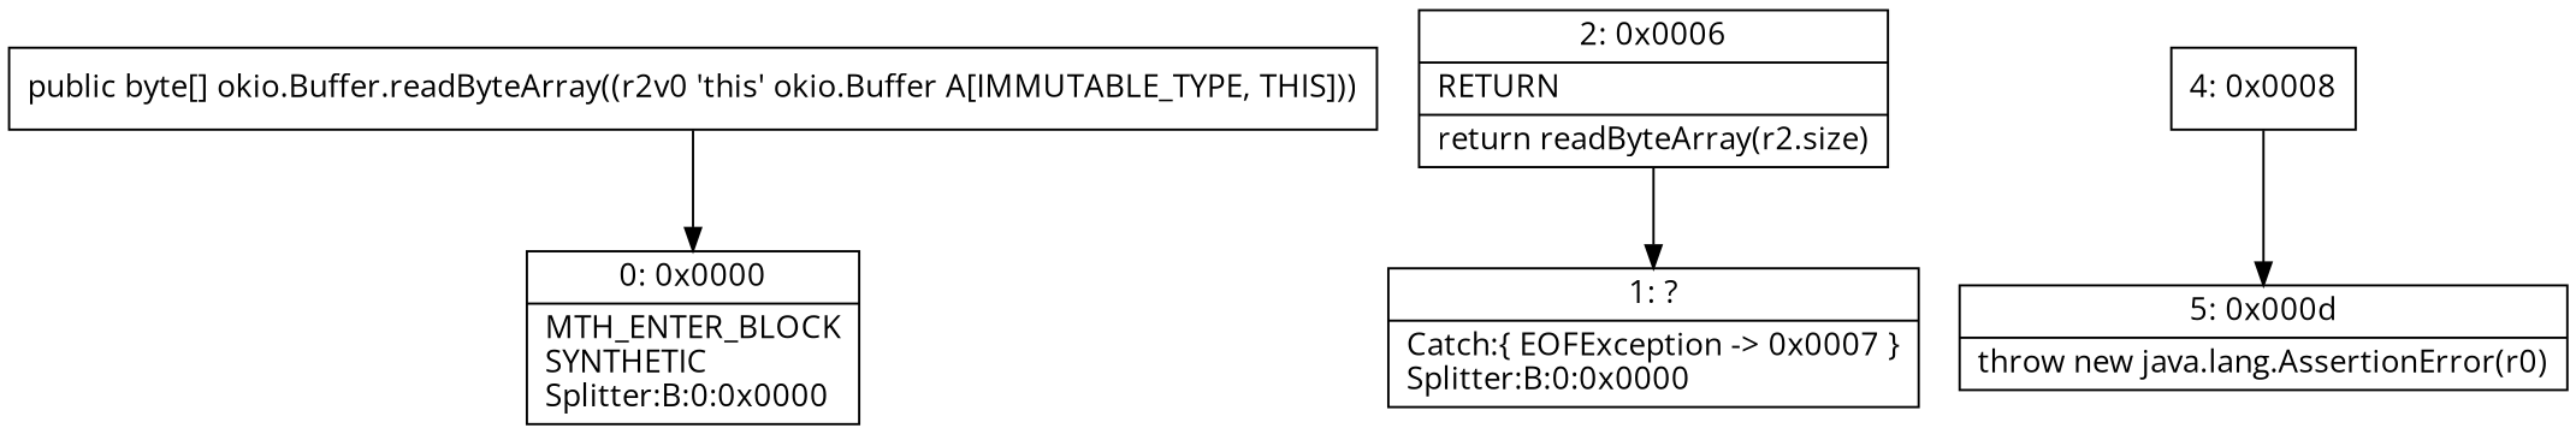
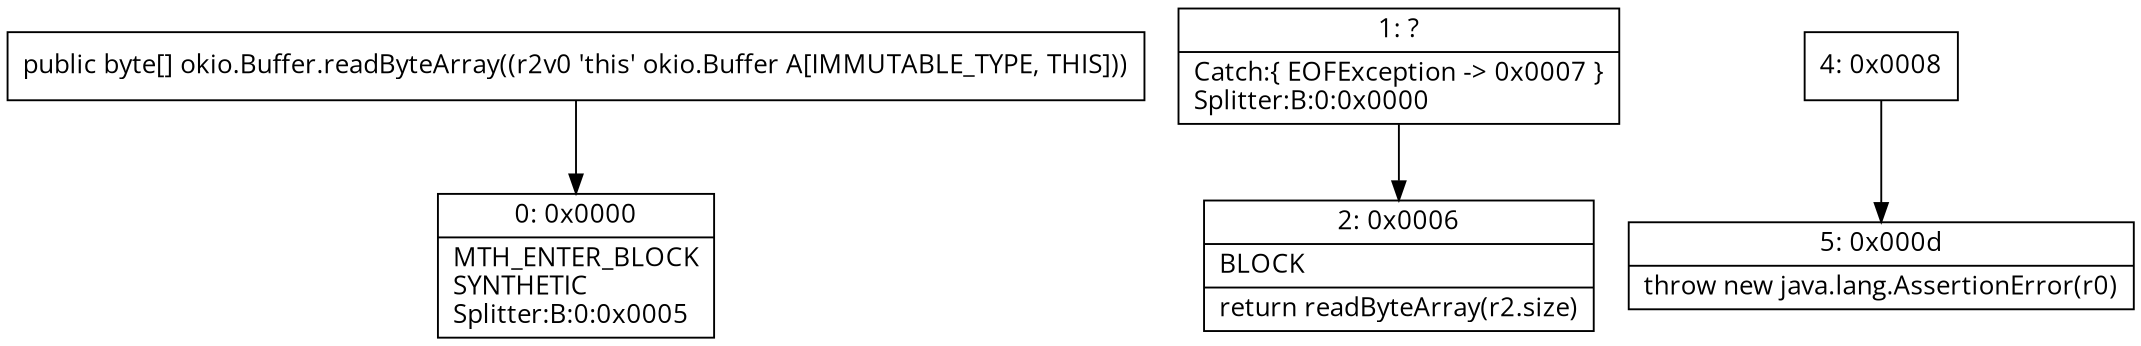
  digraph {
    fontname="Open Sans"
    node [fontname="Open Sans" shape=record]
    edge [fontname="Open Sans"]
-   n1 [label="{0\:\ 0x0000|MTH_ENTER_BLOCK\lSYNTHETIC\lSplitter:B:0:0x0000\l}"]
+   n1 [label="{0\:\ 0x0000|MTH_ENTER_BLOCK\lSYNTHETIC\lSplitter:B:0:0x0005\l}"]
    n2 [label="{1\:\ ?|Catch:\{ EOFException \-\> 0x0007 \}\lSplitter:B:0:0x0000\l}"]
-   n3 [label="{2\:\ 0x0006|RETURN\l|return readByteArray(r2.size)\l}"]
+   n3 [label="{2\:\ 0x0006|BLOCK\l|return readByteArray(r2.size)\l}"]
    n4 [label="{4\:\ 0x0008}"]
    n5 [label="{5\:\ 0x000d|throw new java.lang.AssertionError(r0)\l}"]
    n6 [label="{public byte[] okio.Buffer.readByteArray((r2v0 'this' okio.Buffer A[IMMUTABLE_TYPE, THIS])) }"]
-   n3 -> n2
+   n2 -> n3
    n4 -> n5
    n6 -> n1
  }
